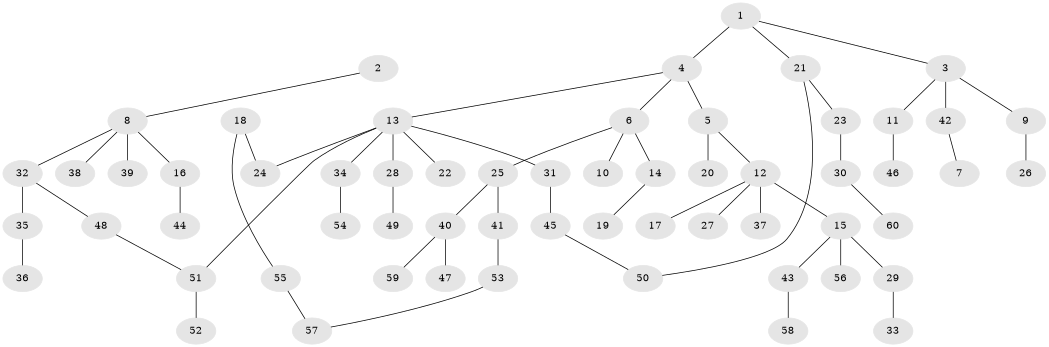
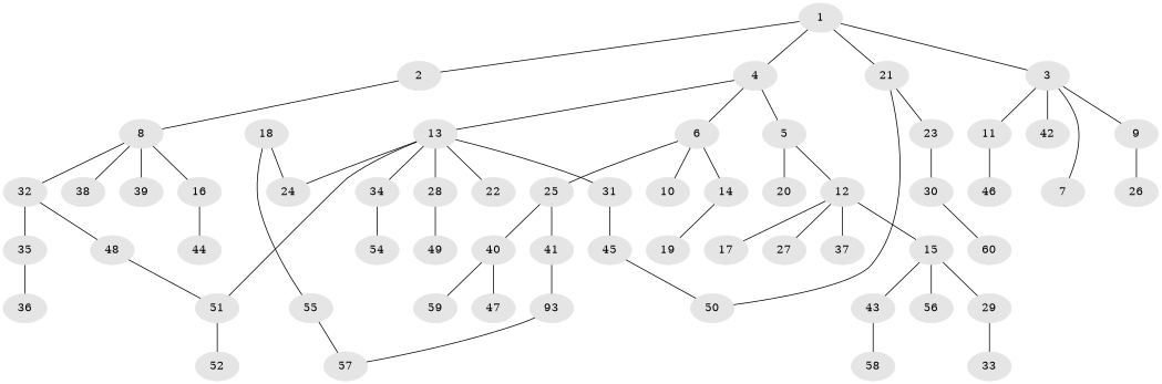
  graph {
    node [color=gray90 style=filled]
    1
    2
    3
    4
    21
    8
    7
    9
    11
    42
    5
    6
    13
    18
    24
    55
    23
    50
    16
    32
    38
    39
    26
    46
    12
    20
    10
    14
    25
    22
    28
    31
    34
    51
    15
    17
    27
    37
    19
    40
    41
    44
    35
    48
    29
    43
    56
    49
    45
    54
    52
    33
    58
    57
    30
    60
    47
    59
-   53
+   53 [label=93]
    36
+   1 -- 2
    1 -- 3
    1 -- 4
    1 -- 21
    2 -- 8
-   42 -- 7
+   3 -- 7
    3 -- 9
    3 -- 11
    3 -- 42
    4 -- 5
    4 -- 6
    4 -- 13
    21 -- 23
    21 -- 50
    8 -- 16
    8 -- 32
    8 -- 38
    8 -- 39
    9 -- 26
    11 -- 46
    5 -- 12
    5 -- 20
    6 -- 10
    6 -- 14
    6 -- 25
    13 -- 24
    13 -- 22
    13 -- 28
    13 -- 31
    13 -- 34
    13 -- 51
    18 -- 24
    18 -- 55
    55 -- 57
    23 -- 30
    16 -- 44
    32 -- 35
    32 -- 48
    12 -- 15
    12 -- 17
    12 -- 27
    12 -- 37
    14 -- 19
    25 -- 40
    25 -- 41
    28 -- 49
    31 -- 45
    34 -- 54
    51 -- 52
    15 -- 29
    15 -- 43
    15 -- 56
    40 -- 47
    40 -- 59
    41 -- 53
    35 -- 36
    48 -- 51
    29 -- 33
    43 -- 58
    45 -- 50
    30 -- 60
    53 -- 57
  }
